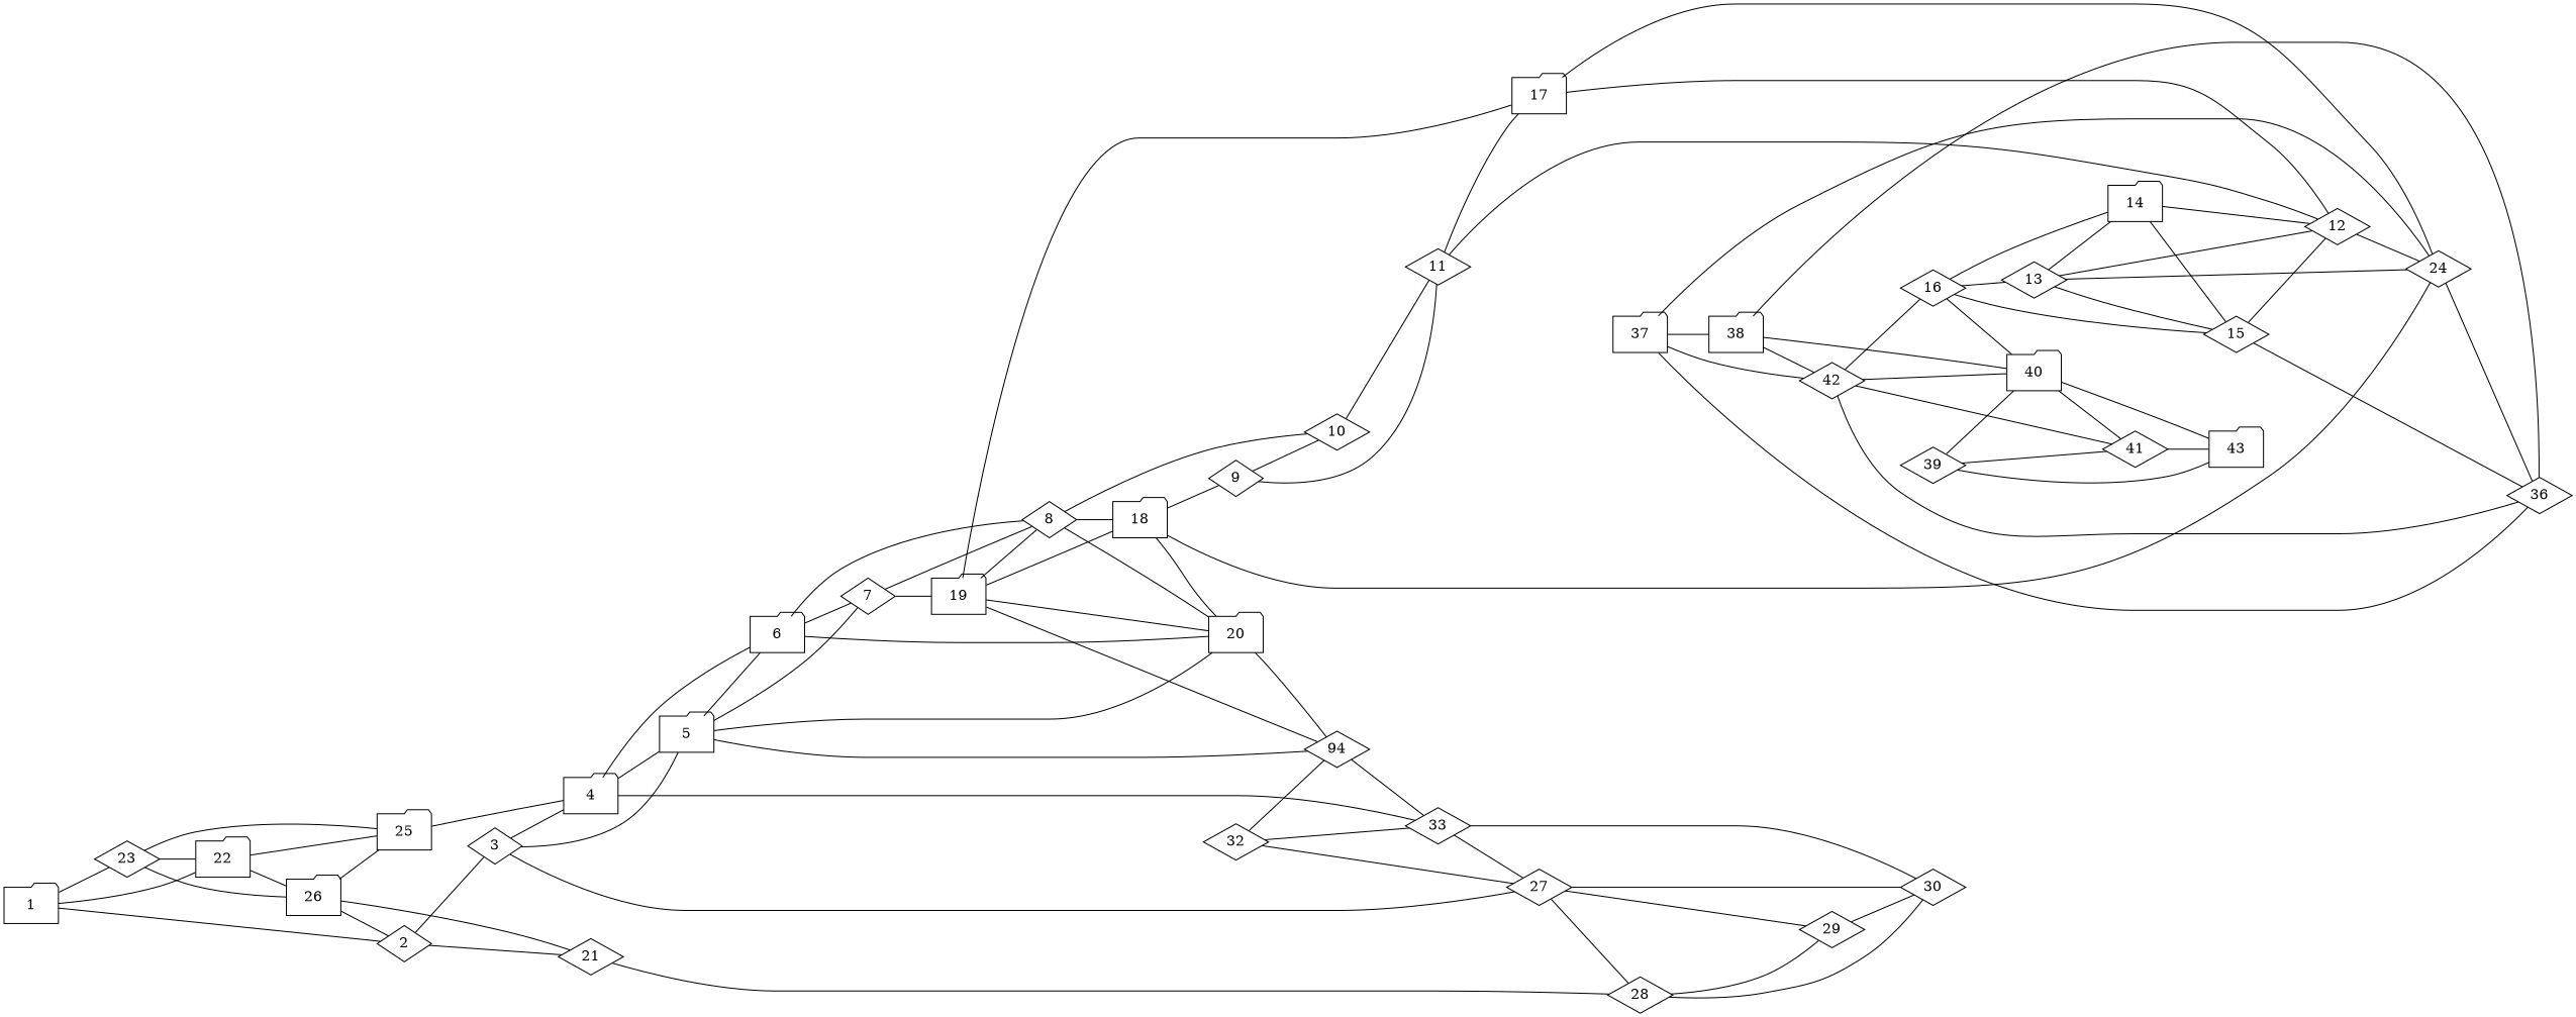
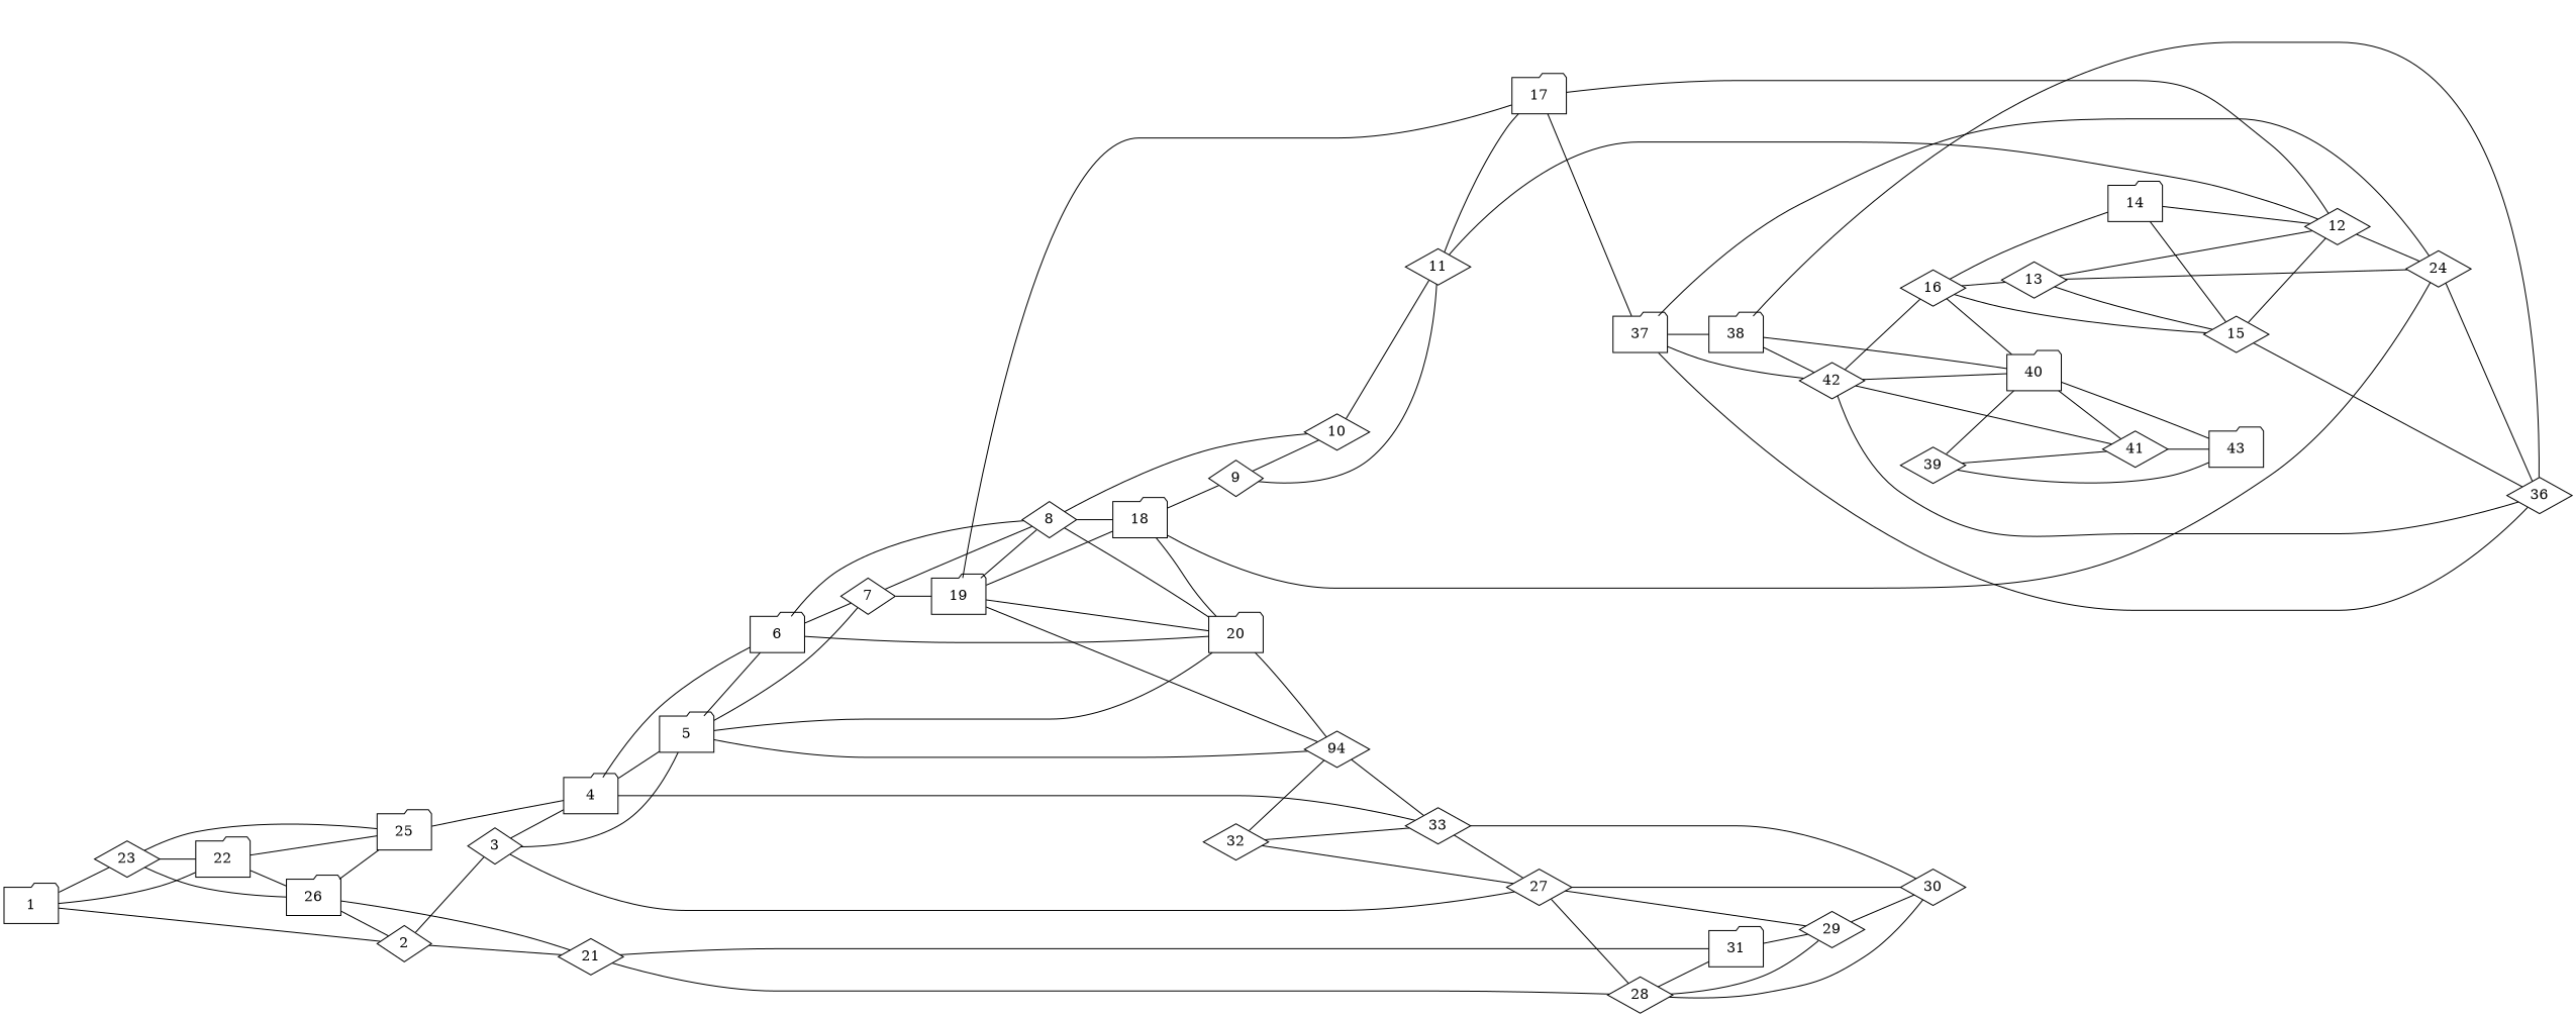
  graph {
    rankdir=LR
    node [aaLength=6 sequence=FTEAVQAVQVN shape=diamond type=1]
    edge [distance0=2.0 frequency=1 type0=3]
    1 [aaLength=17 sequence=QHWNRLHDDAAALSDAG shape=folder type=0]
    2 [aaLength=15 sequence=TKAQLERAIGSLKSN type=0]
    22 [aaLength=4 sequence=AIWI shape=folder]
    23 [aaLength=3 sequence=MMQ]
    3 [aaLength=5 sequence=FSGRN type=0]
    21 [sequence=NVYGDV]
    25 [aaLength=2 sequence=KG shape=folder]
    26 [aaLength=3 sequence=AYD shape=folder]
    4 [aaLength=3 sequence=RWF shape=folder type=0]
    5 [aaLength=20 sequence=HPEVQDELKDWGSWFTDELD shape=folder type=0]
    6 [aaLength=5 sequence=AIKHI shape=folder type=0]
    33 [aaLength=7 sequence=FNGVDWD]
    28 [aaLength=11]
+   31 [aaLength=11 shape=folder]
    20 [aaLength=4 sequence=GYRL shape=folder]
    7 [aaLength=16 sequence=PFWYTSDWVRHQRNEA type=0]
    8 [aaLength=12 sequence=DVGALEFYLDEM type=0]
    27 [aaLength=8 sequence=YTIDAWTG]
    30 [aaLength=8 sequence=YTIDAWTG]
    29 [aaLength=5 sequence=NRWQD]
    n21 [aaLength=3 label=94 sequence=SNI]
    19 [aaLength=4 sequence=FVVG shape=folder]
    18 [aaLength=3 sequence=SLF shape=folder]
    9 [aaLength=15 sequence=DVPLNYNFYRASQQG type=0]
    10 [aaLength=5 sequence=DMRNI type=0]
    11 [sequence=SLVEAH type=0]
    17 [aaLength=2 sequence=AV shape=folder]
    12 [aaLength=11 sequence=FKPLAYATILT type=0]
    24 [aaLength=3 sequence=NVF]
    13 [sequence=YGDYYG type=0]
    14 [aaLength=5 sequence=IPNDN shape=folder type=0]
    36 [aaLength=4 sequence=QHDY]
    37 [sequence=VVGWTR shape=folder]
    15 [aaLength=15 sequence=KKDMIDELLDARQNY type=0]
    38 [sequence=LATIMS shape=folder]
    42 [sequence=GSKWMY]
    40 [aaLength=4 sequence=TWTD shape=folder]
    16 [aaLength=5 sequence=GRQNA type=0]
    41 [aaLength=3 sequence=SVT]
    43 [sequence=WGEFFT shape=folder]
    32 [aaLength=7 sequence=ENHIFRF]
    39 [sequence=SVSVYV]
    1 -- 2 [distance0=59.44842 type0=1]
    1 -- 22 [distance0=110.0075]
    1 -- 23 [distance0=109.1313 type0=2]
    2 -- 3 [distance0=67.78531 type0=2]
    2 -- 21 [type0=4]
    22 -- 25 [distance0=8.0 distance1=4.0 frequency=2 type0=1 type1=4]
    22 -- 26 [distance0=19.0 type0=2]
    23 -- 22 [distance0=32.0 distance1=29.0 frequency=2 type0=1 type1=4]
    23 -- 25 [distance0=40.0 type0=2]
    23 -- 26 [distance0=51.0]
    3 -- 4 [distance0=17.41035 distance1=8.0 frequency=2 type0=1 type1=4]
    3 -- 5 [distance0=64.04982 type0=2]
    21 -- 28 [distance0=15.0 type0=2]
+   21 -- 31 [distance0=15.0]
    25 -- 4 [distance0=80.63641]
    26 -- 2 [distance0=18.0 type0=4]
    26 -- 21 [distance0=38.0]
    26 -- 25 [distance0=11.0 type0=1]
    4 -- 5 [distance0=52.90165 type0=2]
    4 -- 6 [distance0=79.15655]
    4 -- 33 [distance0=1.0 type0=4]
    5 -- 6 [distance0=34.66547 type0=2]
    5 -- 20 [type0=4]
    5 -- 7 [distance0=33.22878 type0=1]
    6 -- 7 [distance0=15.35279 distance1=0.0 frequency=2 type0=1 type1=5]
    6 -- 8 [distance0=36.06238]
    33 -- 27 [distance0=27.0 type0=2]
    33 -- 30 [distance0=27.0]
+   28 -- 31 [distance0=0.0 type0=1]
    28 -- 29 [distance0=13.0 distance1=2.0 frequency=2 type1=4]
+   31 -- 29 [distance0=13.0]
    20 -- 6 [distance0=1.0 type0=4]
    20 -- n21 [distance0=28.0 type0=1]
    7 -- 19 [distance0=4.0 type0=4]
    8 -- 20 [distance0=21.25363 type0=1]
    8 -- 7 [distance0=34.866 type0=2]
    8 -- 18 [distance0=4.0 type0=4]
    27 -- 3 [type0=4]
    27 -- 28 [distance0=22.0]
    30 -- 28 [distance0=22.0]
    30 -- 27 [distance0=0.0 type0=5]
    29 -- 27 [distance0=9.0 type0=1]
    29 -- 30 [distance0=9.0 distance1=4.0 frequency=2 type0=2 type1=4]
    n21 -- 5 [distance0=3.0 type0=4]
    n21 -- 33 [distance0=39.0]
    19 -- 20 [distance0=30.0 type0=2]
    19 -- 8 [distance0=5.0 type0=4]
    19 -- n21 [distance0=58.0]
    18 -- 20 [distance0=55.0]
    18 -- 19 [distance0=25.0 type0=1]
    18 -- 9 [distance0=0.0 type0=5]
    9 -- 10 [distance0=21.54526 distance1=3.0 frequency=2 type0=2 type1=4]
    10 -- 8 [distance0=41.00774]
    10 -- 11 [distance0=16.50662 distance1=3.0 frequency=2 type0=1 type1=4]
    11 -- 9 [distance0=28.00953 type0=2]
    11 -- 17 [distance0=3.0 type0=4]
    17 -- 19 [distance0=63.0]
    17 -- 12 [distance0=21.0 type0=4]
-   17 -- 24 [distance0=40.0 type0=2]
+   17 -- 37 [distance0=40.0 type0=2]
    12 -- 11 [distance0=32.11343 type0=2]
    12 -- 24 [distance0=6.0 type0=4]
    12 -- 13 [distance0=21.94231 type0=1]
    12 -- 14 [distance0=33.19948]
    24 -- 18 [distance0=38.0 type0=1]
    24 -- 13 [distance0=0.0 type0=5]
    24 -- 36 [distance0=36.0 type0=1]
    24 -- 37 [distance0=45.0]
-   13 -- 14 [distance0=13.52693 distance1=0.0 frequency=2 type0=1 type1=5]
    14 -- 15 [distance0=26.47129 distance1=3.0 frequency=2 type0=2 type1=4]
    36 -- 37 [distance0=9.0 distance1=5.0 frequency=2 type0=1 type1=4]
    36 -- 38 [distance0=25.0 type0=2]
    36 -- 42 [distance0=35.0]
    37 -- 38 [distance0=16.0 distance1=10.0 frequency=2 type0=2 type1=4]
    37 -- 42 [distance0=26.0]
    15 -- 12 [distance0=34.49098]
    15 -- 13 [distance0=19.18863 type0=1]
    15 -- 36 [distance0=4.0 type0=4]
    38 -- 42 [distance0=10.0 distance1=4.0 frequency=2 type0=1 type1=4]
    38 -- 40 [distance0=24.0]
    42 -- 16 [distance0=1.0 type0=4]
    42 -- 41 [distance0=25.0]
    40 -- 42 [distance0=14.0 type0=2]
    40 -- 41 [distance0=11.0 distance1=7.0 frequency=2 type0=1 type1=4]
    40 -- 43 [distance0=19.0]
    16 -- 13 [distance0=83.07325 type0=2]
    16 -- 14 [distance0=83.94029]
    16 -- 15 [distance0=65.05722 type0=1]
    16 -- 40 [type0=4]
    41 -- 43 [distance0=8.0 distance1=5.0 frequency=2 type0=1 type1=4]
    32 -- 33 [distance0=11.0 type0=1]
    32 -- 27 [distance0=38.0]
    32 -- n21 [distance0=28.0 distance1=21.0 frequency=2 type0=2 type1=4]
    39 -- 40 [distance0=28.0]
    39 -- 41 [distance0=17.0 type0=2]
    39 -- 43 [distance0=9.0 type0=1]
  }
